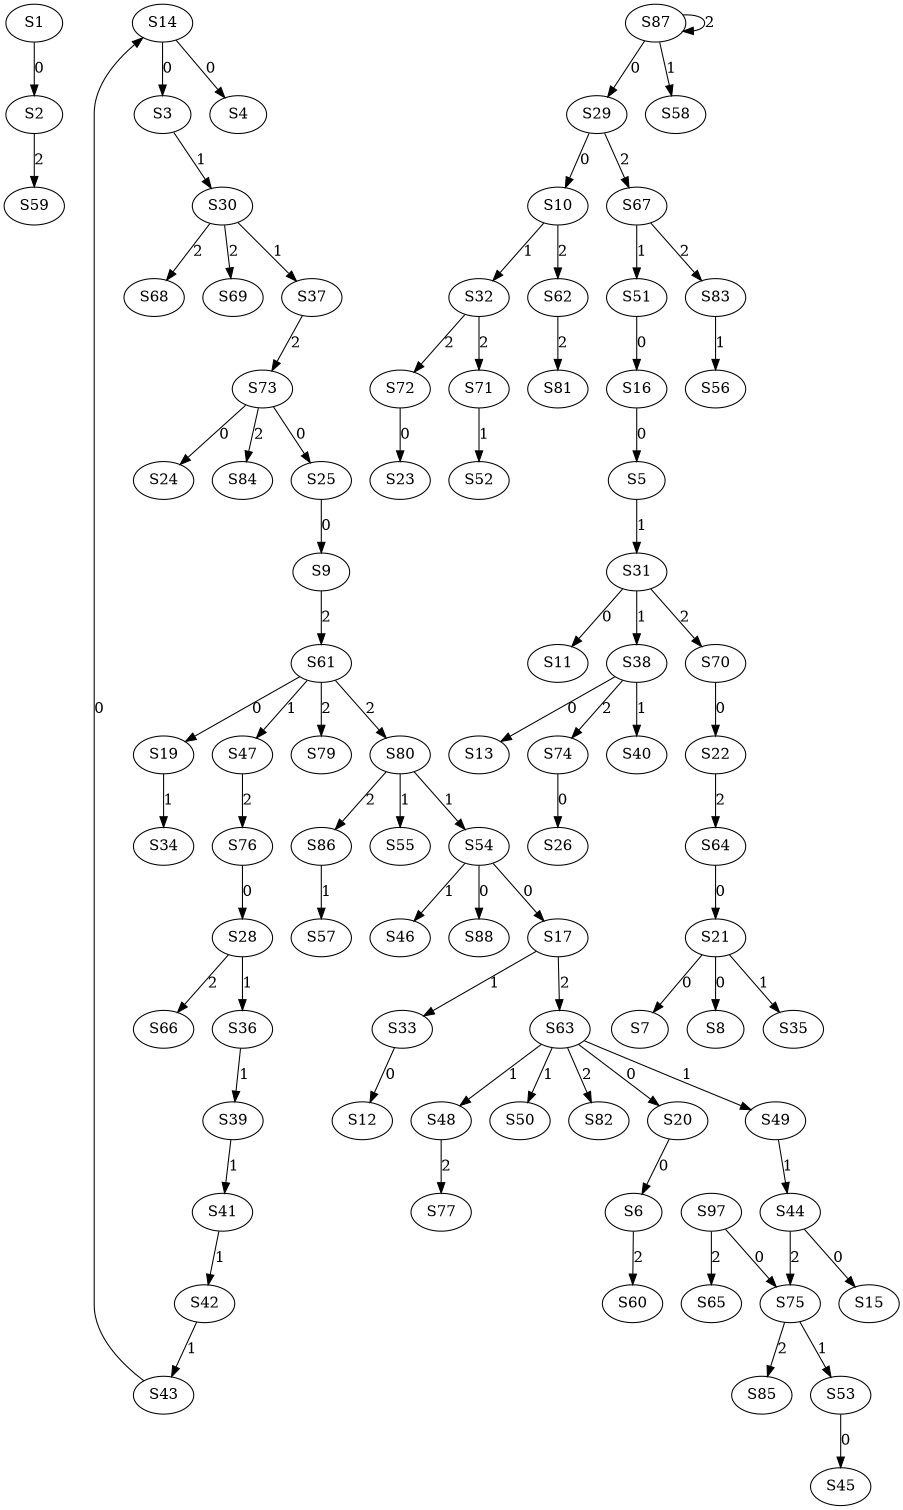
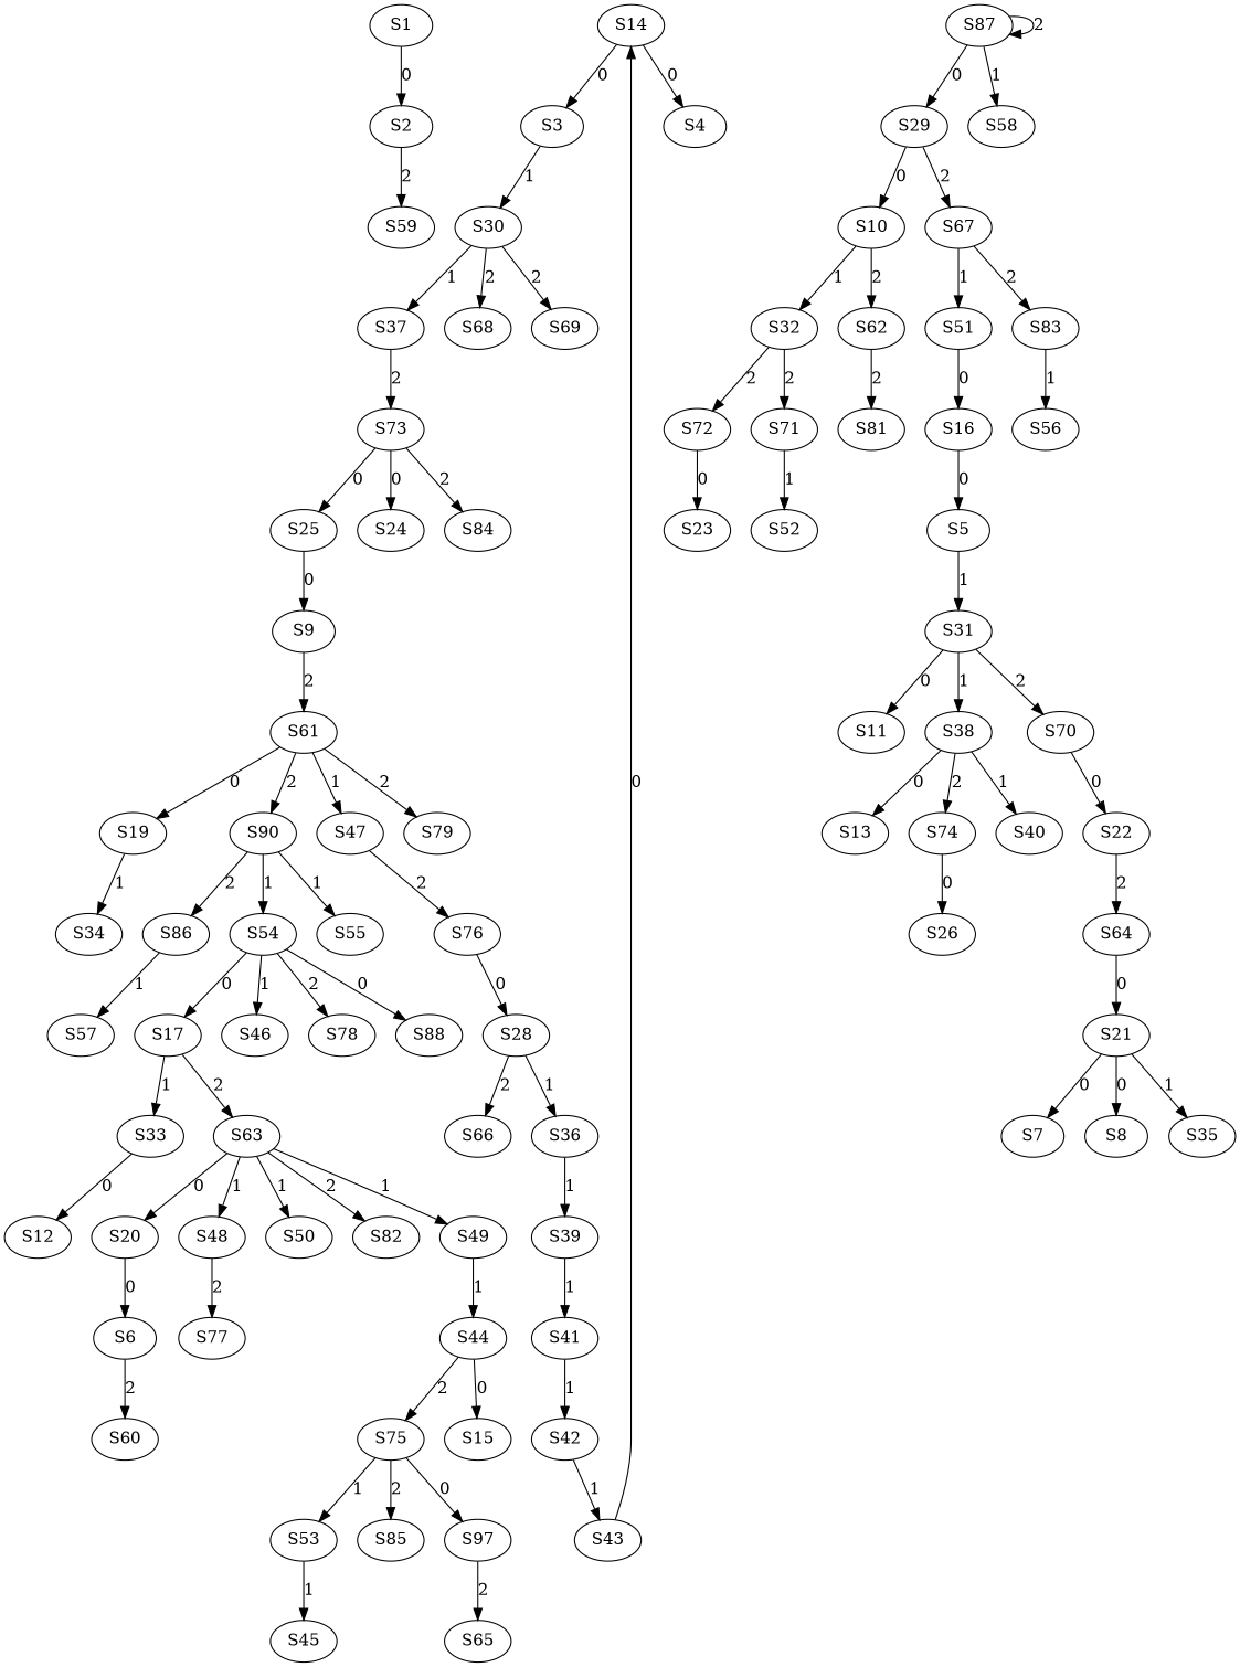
  strict digraph {
    S1
    S2
    S59
    S14
    S3
    S4
    S30
    S37
    S68
    S69
    S16
    S5
    S31
    S11
    S38
    S70
    S20
    S6
    S60
    S21
    S7
    S8
    S35
    S25
    S9
    S61
    S19
    S47
-   S80
+   S80 [label=S90]
    S79
    S29
    S10
    S67
    S32
    S62
    S51
    S83
    S72
    S71
    S81
    S13
    S74
    S40
    S22
    S33
    S12
    S26
    S43
    S44
    S15
    S75
    n52 [label=S97]
    S53
    S85
    S54
    S17
    n57 [label=S88]
    S46
+   S78
    S63
    S49
    S48
    S50
    S82
    S34
    S76
    S55
    S86
    S77
    S64
    S23
    S73
    S24
    S84
    S65
    S45
    S28
    S36
    S66
    S39
    S87
    S58
    S52
    S41
    S42
    S56
    S57
    S1 -> S2 [label=0]
    S2 -> S59 [label=2]
    S14 -> S3 [label=0]
    S14 -> S4 [label=0]
    S3 -> S30 [label=1]
    S30 -> S37 [label=1]
    S30 -> S68 [label=2]
    S30 -> S69 [label=2]
    S37 -> S73 [label=2]
    S16 -> S5 [label=0]
    S5 -> S31 [label=1]
    S31 -> S11 [label=0]
    S31 -> S38 [label=1]
    S31 -> S70 [label=2]
    S38 -> S13 [label=0]
    S38 -> S74 [label=2]
    S38 -> S40 [label=1]
    S70 -> S22 [label=0]
    S20 -> S6 [label=0]
    S6 -> S60 [label=2]
    S21 -> S7 [label=0]
    S21 -> S8 [label=0]
    S21 -> S35 [label=1]
    S25 -> S9 [label=0]
    S9 -> S61 [label=2]
    S61 -> S19 [label=0]
    S61 -> S47 [label=1]
    S61 -> S80 [label=2]
    S61 -> S79 [label=2]
    S19 -> S34 [label=1]
    S47 -> S76 [label=2]
    S80 -> S54 [label=1]
    S80 -> S55 [label=1]
    S80 -> S86 [label=2]
    S29 -> S10 [label=0]
    S29 -> S67 [label=2]
    S10 -> S32 [label=1]
    S10 -> S62 [label=2]
    S67 -> S51 [label=1]
    S67 -> S83 [label=2]
    S32 -> S72 [label=2]
    S32 -> S71 [label=2]
    S62 -> S81 [label=2]
    S51 -> S16 [label=0]
    S83 -> S56 [label=1]
    S72 -> S23 [label=0]
    S71 -> S52 [label=1]
    S74 -> S26 [label=0]
    S22 -> S64 [label=2]
    S33 -> S12 [label=0]
    S43 -> S14 [label=0]
    S44 -> S15 [label=0]
    S44 -> S75 [label=2]
-   n52 -> S75 [label=0]
+   S75 -> n52 [label=0]
    S75 -> S53 [label=1]
    S75 -> S85 [label=2]
    n52 -> S65 [label=2]
-   S53 -> S45 [label=0]
+   S53 -> S45 [label=1]
    S54 -> S17 [label=0]
    S54 -> n57 [label=0]
    S54 -> S46 [label=1]
+   S54 -> S78 [label=2]
    S17 -> S33 [label=1]
    S17 -> S63 [label=2]
    S63 -> S20 [label=0]
    S63 -> S49 [label=1]
    S63 -> S48 [label=1]
    S63 -> S50 [label=1]
    S63 -> S82 [label=2]
    S49 -> S44 [label=1]
    S48 -> S77 [label=2]
    S76 -> S28 [label=0]
    S86 -> S57 [label=1]
    S64 -> S21 [label=0]
    S73 -> S25 [label=0]
    S73 -> S24 [label=0]
    S73 -> S84 [label=2]
    S28 -> S36 [label=1]
    S28 -> S66 [label=2]
    S36 -> S39 [label=1]
    S39 -> S41 [label=1]
    S87 -> S29 [label=0]
    S87 -> S87 [label=2]
    S87 -> S58 [label=1]
    S41 -> S42 [label=1]
    S42 -> S43 [label=1]
  }
